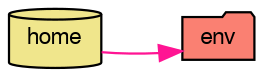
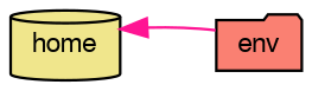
  digraph {
    rankdir=LR
    node [color=black fontname=FreeSans fontsize=10 style=filled]
    n1 [fillcolor=khaki fontcolor=black height=0.2 label=home shape=cylinder width=0.4]
    n2 [height=0.2 label=env shape=folder width=0.4 fillcolor=salmon]
-   n1 -> n2 [color=deeppink fontname=FreeSans fontsize=10 labelfontname=FreeSans labelfontsize=10 style=solid arrowhead=normal]
+   n2 -> n1 [color=deeppink fontname=FreeSans fontsize=10 labelfontname=FreeSans labelfontsize=10 style=solid arrowhead=normal]
  }
